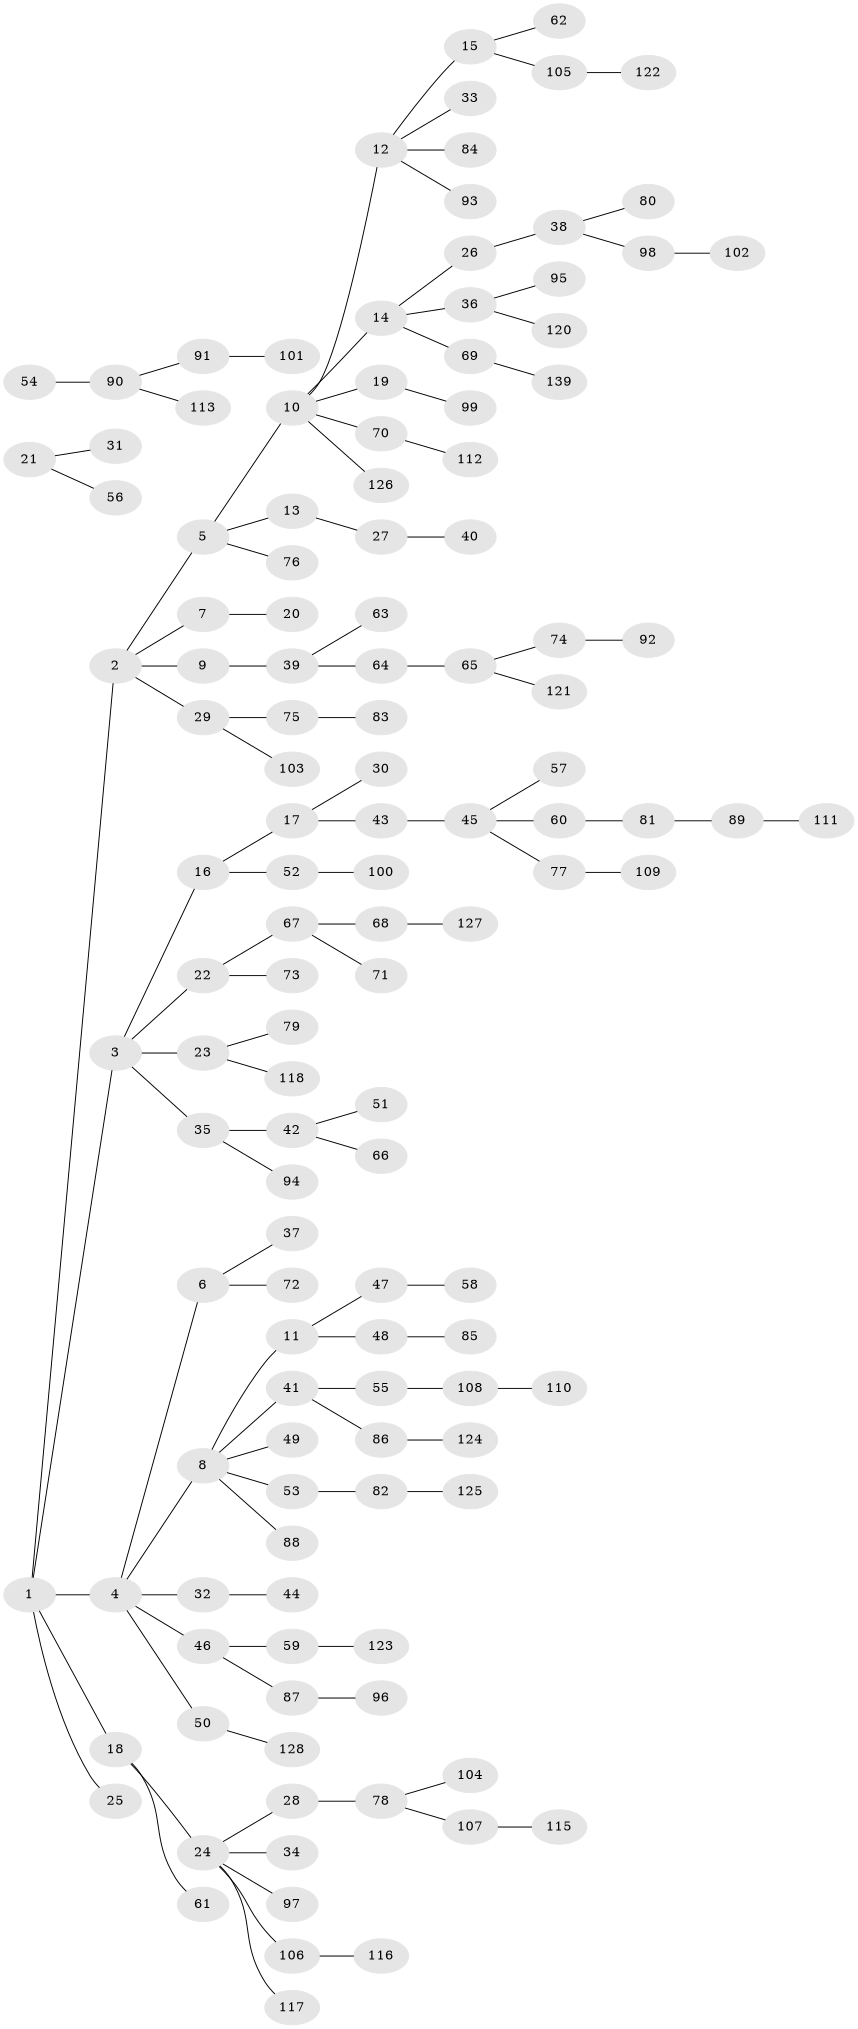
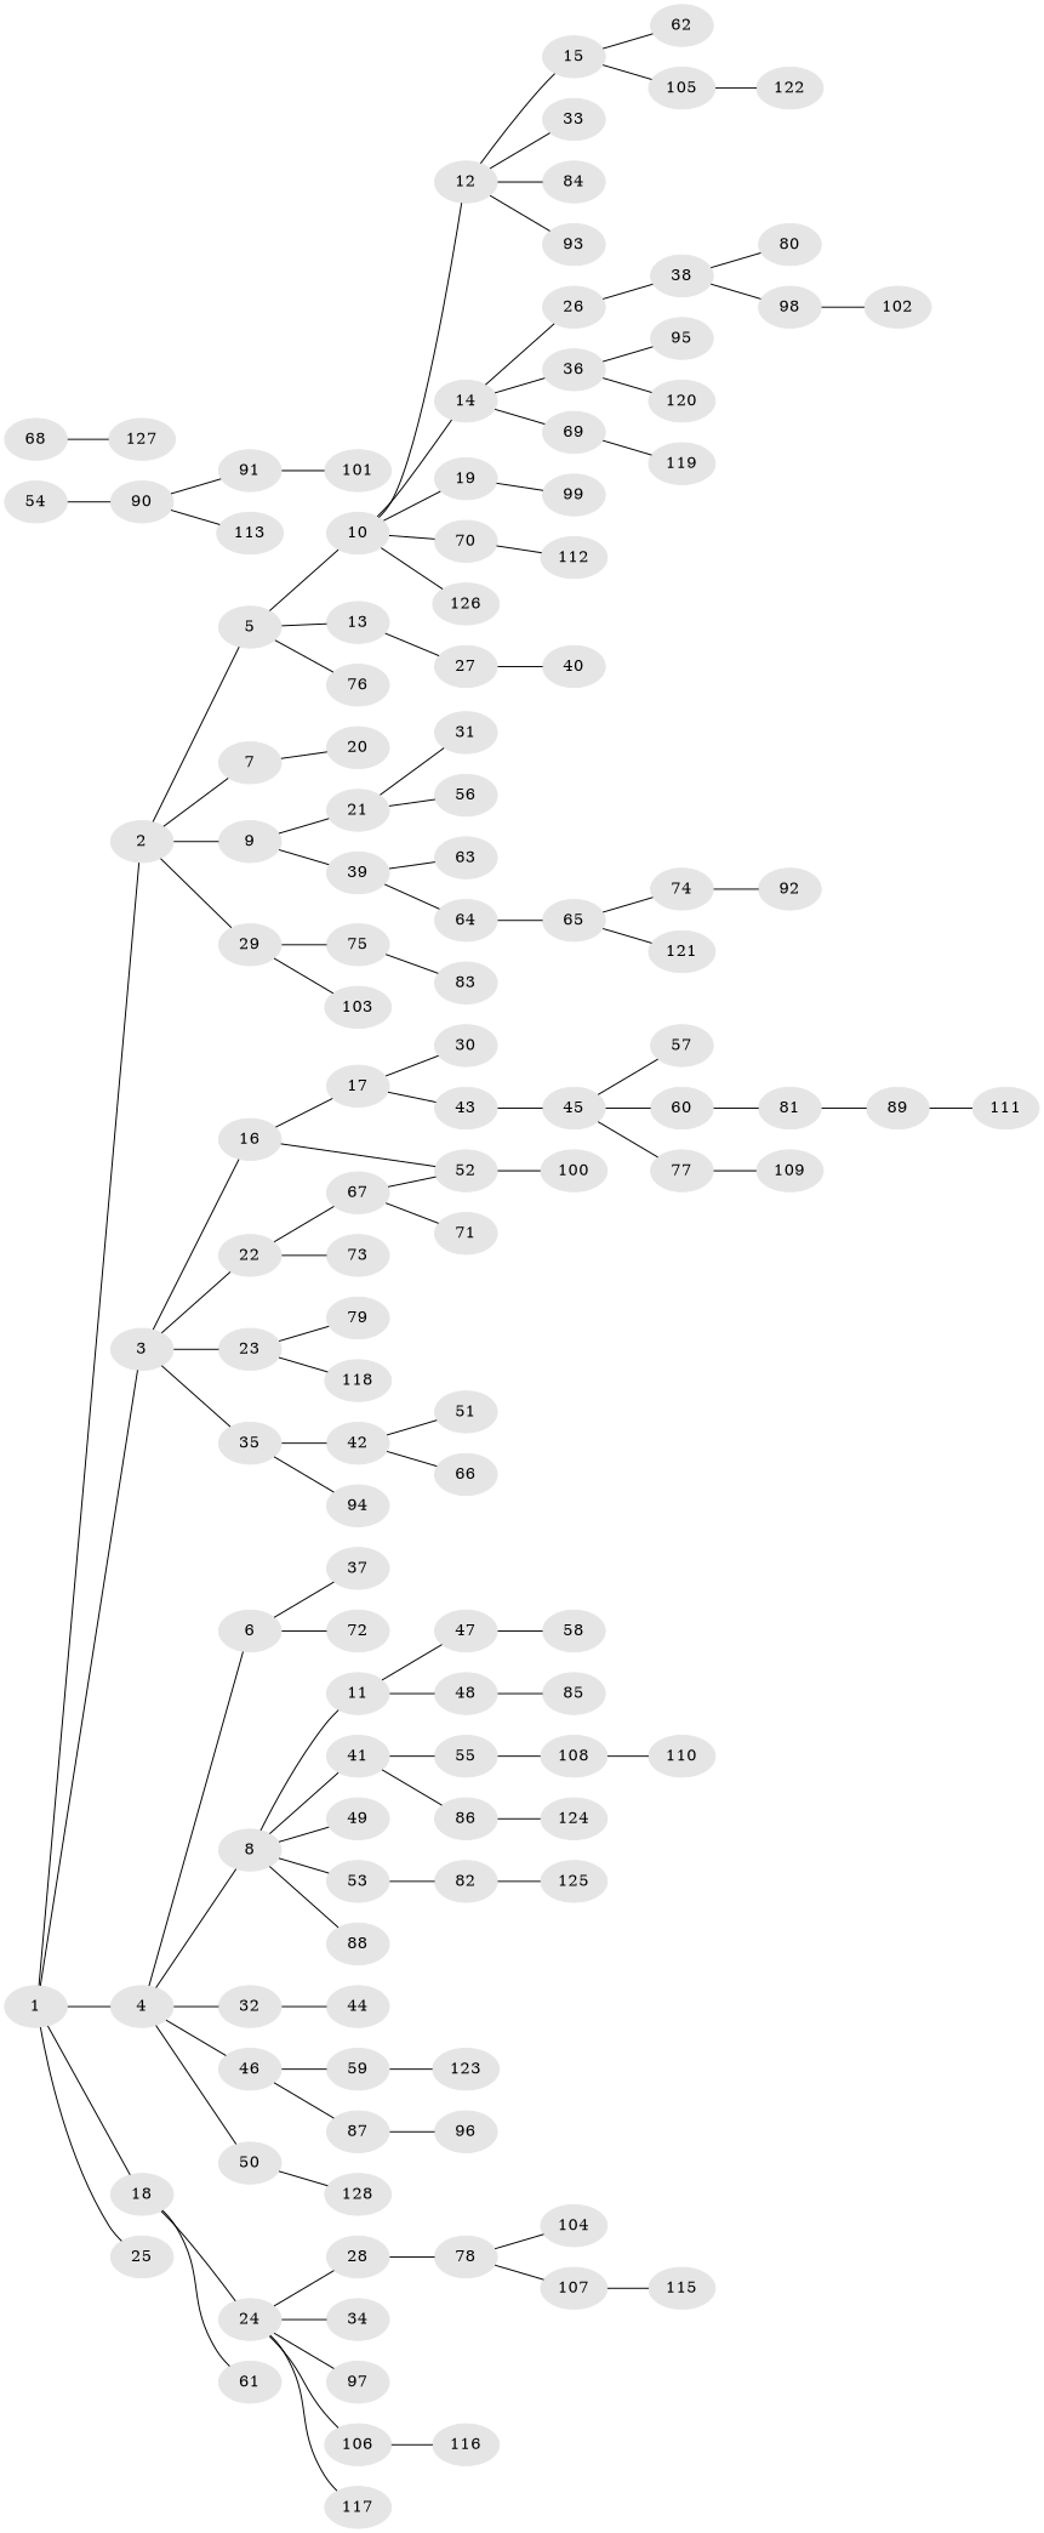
  graph {
    rankdir=LR
    node [color=gray90 style=filled]
    1
    2
    3
    4
    18
    25
    5
    7
    9
    29
    16
    22
    23
    35
    6
    8
    32
    46
    50
    24
    61
    10
    13
    76
    20
    21
    39
    75
    103
    17
    52
    67
    73
    79
    118
    42
    94
    37
    72
    11
    41
    49
    53
    88
    44
    59
    87
    128
    12
    14
    19
    70
    126
    27
    47
    48
    55
    86
    82
    54
    90
    31
    56
    63
    64
    15
    33
    84
    93
    26
    36
    69
    99
    112
    58
    85
    62
    105
    40
    38
    95
    120
-   119 [label=139]
+   119
    122
    30
    43
    100
    45
    28
    34
    97
    106
    117
    68
    71
    78
    116
    80
    98
    104
    107
    83
    51
    66
    102
    65
    108
    124
    57
    60
    77
    81
    109
    123
    96
    125
    91
    113
    110
    89
    74
    121
    92
    127
    115
    111
    101
    1 -- 2
    1 -- 3
    1 -- 4
    1 -- 18
    1 -- 25
    2 -- 5
    2 -- 7
    2 -- 9
    2 -- 29
    3 -- 16
    3 -- 22
    3 -- 23
    3 -- 35
    4 -- 6
    4 -- 8
    4 -- 32
    4 -- 46
    4 -- 50
    18 -- 24
    18 -- 61
    5 -- 10
    5 -- 13
    5 -- 76
    7 -- 20
+   9 -- 21
    9 -- 39
    29 -- 75
    29 -- 103
    16 -- 17
    16 -- 52
    22 -- 67
    22 -- 73
    23 -- 79
    23 -- 118
    35 -- 42
    35 -- 94
    6 -- 37
    6 -- 72
    8 -- 11
    8 -- 41
    8 -- 49
    8 -- 53
    8 -- 88
    32 -- 44
    46 -- 59
    46 -- 87
    50 -- 128
    24 -- 28
    24 -- 34
    24 -- 97
    24 -- 106
    24 -- 117
    10 -- 12
    10 -- 14
    10 -- 19
    10 -- 70
    10 -- 126
    13 -- 27
    21 -- 31
    21 -- 56
    39 -- 63
    39 -- 64
    75 -- 83
    17 -- 30
    17 -- 43
    52 -- 100
-   67 -- 68
+   67 -- 52
    67 -- 71
    42 -- 51
    42 -- 66
    11 -- 47
    11 -- 48
    41 -- 55
    41 -- 86
    53 -- 82
    59 -- 123
    87 -- 96
    12 -- 15
    12 -- 33
    12 -- 84
    12 -- 93
    14 -- 26
    14 -- 36
    14 -- 69
    19 -- 99
    70 -- 112
    27 -- 40
    47 -- 58
    48 -- 85
    55 -- 108
    86 -- 124
    82 -- 125
    54 -- 90
    90 -- 91
    90 -- 113
    64 -- 65
    15 -- 62
    15 -- 105
    26 -- 38
    36 -- 95
    36 -- 120
    69 -- 119
    105 -- 122
    38 -- 80
    38 -- 98
    43 -- 45
    45 -- 57
    45 -- 60
    45 -- 77
    28 -- 78
    106 -- 116
    68 -- 127
    78 -- 104
    78 -- 107
    98 -- 102
    107 -- 115
    65 -- 74
    65 -- 121
    108 -- 110
    60 -- 81
    77 -- 109
    81 -- 89
    91 -- 101
    89 -- 111
    74 -- 92
  }
